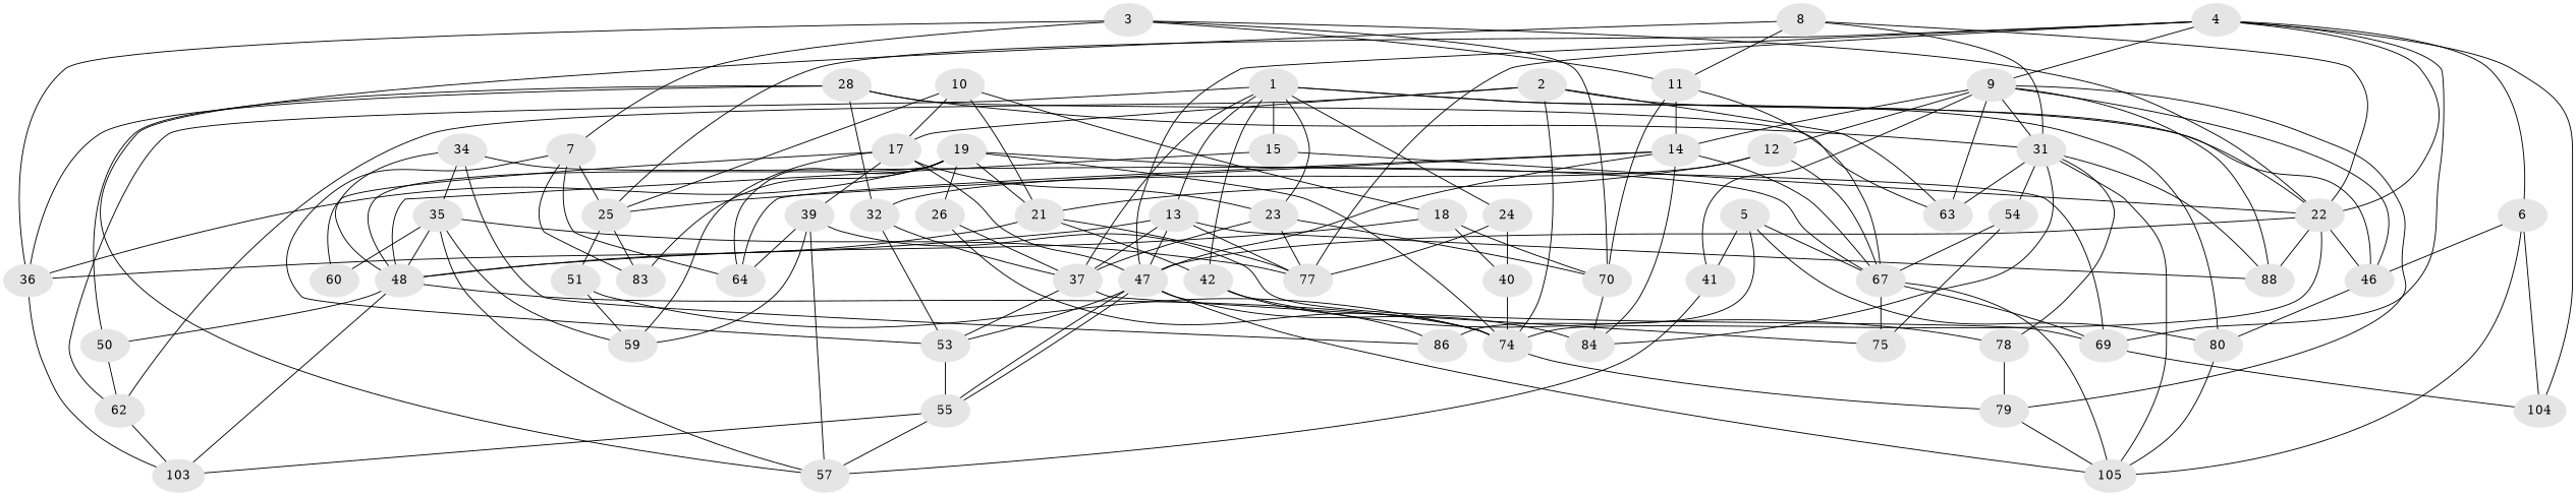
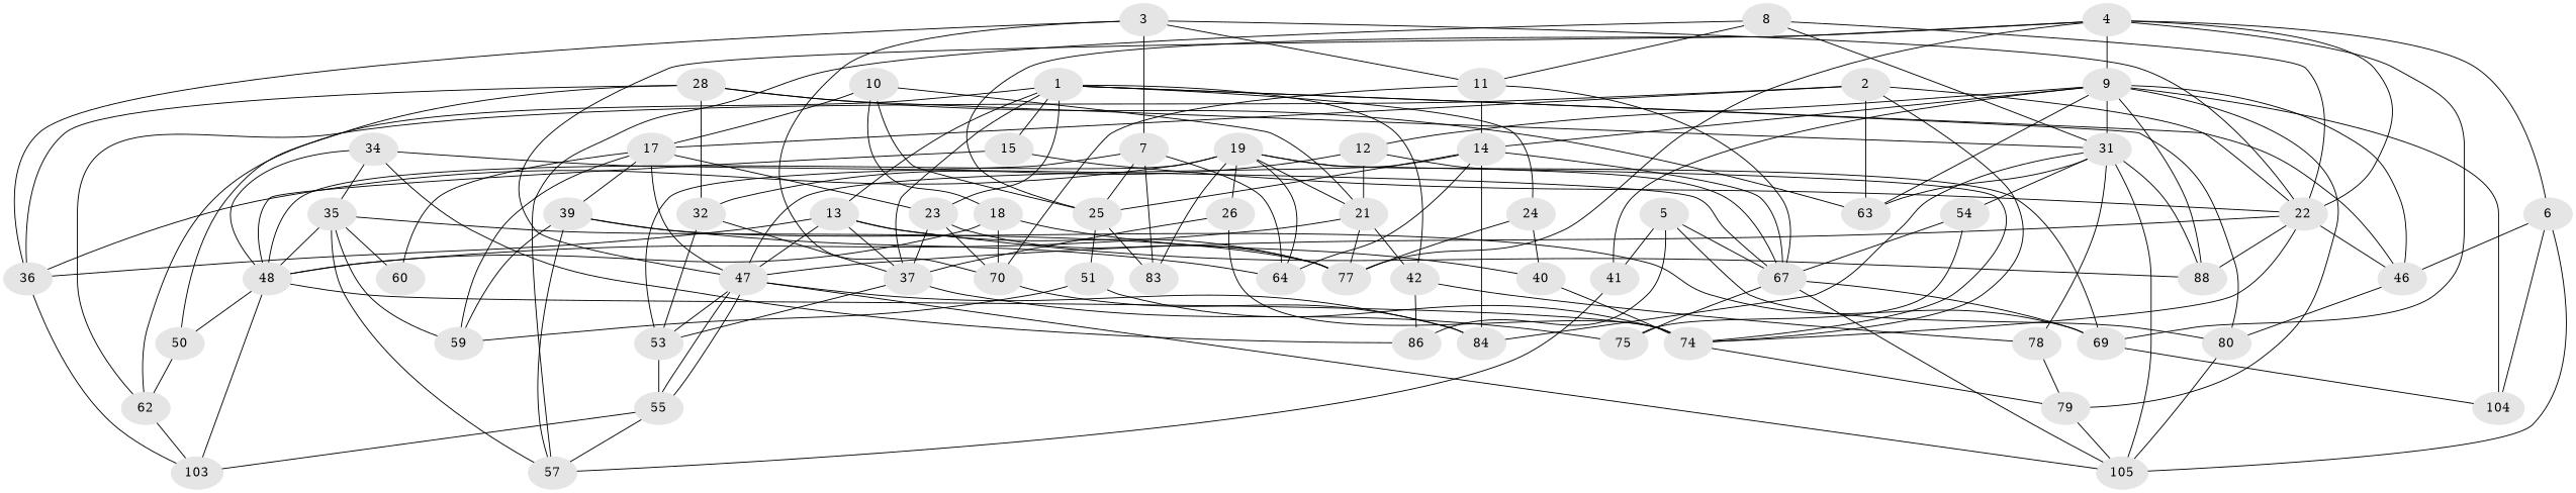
  graph {
    node [color=gray90 style=filled]
    1 [super="+16"]
    13 [super="+61"]
    15 [super="+81"]
    23 [super="+58"]
    24
    37 [super="+87"]
    42 [super="+43"]
    46 [super="+93"]
    n9 [label=62]
    80
    36
    47 [super="+97"]
    77 [super="+92"]
    88
    22 [super="+73"]
    48 [super="+98"]
    70 [super="+102"]
    40 [super="+99"]
    53 [super="+71"]
    75
    86
    78
    103
    105
    2 [super="+100"]
    17 [super="+27"]
    63
    74 [super="+82"]
    39 [super="+56"]
    59 [super="+95"]
    60
    79
    3 [super="+52"]
    7 [super="+106"]
    11 [super="+29"]
    25 [super="+30"]
    64
    83
    67 [super="+94"]
    14 [super="+76"]
    84 [super="+91"]
    4 [super="+45"]
    6 [super="+65"]
    9 [super="+20"]
    69
    104
    41
    31 [super="+85"]
    12 [super="+90"]
    51
    55 [super="+66"]
    5 [super="+44"]
    57 [super="+101"]
    8 [super="+38"]
    54
    21 [super="+72"]
    32
    10
    18 [super="+96"]
    50
    19 [super="+89"]
    26
    28 [super="+49"]
    34 [super="+62"]
    35
    1 -- 13
    1 -- 15
    1 -- 23
    1 -- 24
    1 -- 37
    1 -- 42
    1 -- 46
    1 -- n9
    1 -- 80
    13 -- 37
    13 -- 36
    13 -- 47
    13 -- 77
    13 -- 88
    15 -- 22
    15 -- 48
    23 -- 37 [weight=2]
    23 -- 77
    23 -- 70
    24 -- 77
    24 -- 40
    37 -- 53
    37 -- 75
    42 -- 86
    42 -- 78
    46 -- 80
    n9 -- 103
    80 -- 105
    36 -- 103
    47 -- 53
    47 -- 105
    47 -- 84
    47 -- 55
    47 -- 55
    22 -- 46
    22 -- 47
    22 -- 88
    22 -- 74
    48 -- 103
    48 -- 74
    48 -- 50
    70 -- 84
    40 -- 74 [weight=2]
    53 -- 55
    78 -- 79
    2 -- n9
    2 -- 22
    2 -- 17
    2 -- 63
    2 -- 74
    17 -- 23
    17 -- 47
    17 -- 39
    17 -- 59
    17 -- 60
    74 -- 79
    39 -- 59
    39 -- 64
    39 -- 69
    39 -- 57
    79 -- 105
    3 -- 36
    3 -- 22
    3 -- 70
    3 -- 7 [weight=2]
    3 -- 11
    7 -- 53
    7 -- 25
    7 -- 64
    7 -- 83
    11 -- 70
    11 -- 67
    11 -- 14
    25 -- 83
    25 -- 51
    67 -- 75
    67 -- 105
    67 -- 69
    14 -- 47
    14 -- 25
    14 -- 64
    14 -- 67
    14 -- 84 [weight=2]
    4 -- 47
    4 -- 77
    4 -- 22
    4 -- 25
    4 -- 6
    4 -- 9
    4 -- 69
-   4 -- 104
+   9 -- 104
    6 -- 46
    6 -- 105
    6 -- 104
    9 -- 46
    9 -- 88
    9 -- 63
    9 -- 79
    9 -- 14
    9 -- 41
    9 -- 31
    9 -- 12
    69 -- 104
    41 -- 57
    31 -- 88
    31 -- 78
    31 -- 105
    31 -- 63
    31 -- 84
    31 -- 54
    12 -- 67
    12 -- 21
    12 -- 32
    51 -- 74
    51 -- 59
    55 -- 103
    55 -- 57
    5 -- 80
    5 -- 86
    5 -- 67
    5 -- 41
    8 -- 22
    8 -- 11
    8 -- 31
    8 -- 57
    54 -- 75
    54 -- 67
    21 -- 42
    21 -- 77
    21 -- 48
    32 -- 37
    32 -- 53
    10 -- 17
    10 -- 25
    10 -- 21
    10 -- 18
    18 -- 48
    18 -- 70
    18 -- 40
    50 -- n9
    19 -- 36
    19 -- 48
    19 -- 74
    19 -- 64
    19 -- 83
    19 -- 69
    19 -- 21
    19 -- 26
    26 -- 37
    26 -- 74
    28 -- 36
    28 -- 63
    28 -- 31
    28 -- 32
    28 -- 50
    34 -- 48
    34 -- 86
    34 -- 67
    34 -- 35
    35 -- 77
    35 -- 48
    35 -- 59
    35 -- 60
    35 -- 57
  }
